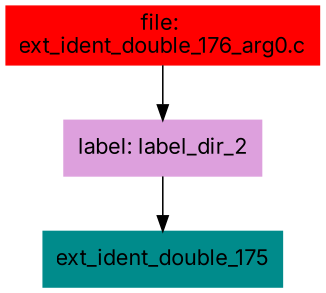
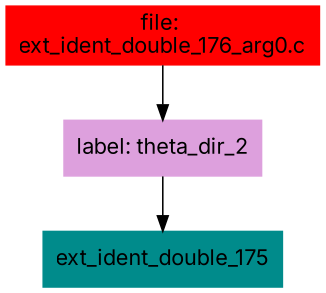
  digraph {
    fontname=Inter
    node [shape=box style=filled fontname=Inter]
    edge [fontname=Inter]
    n1 [color=red label="file: \next_ident_double_176_arg0.c"]
-   n2 [color=plum label="label: label_dir_2"]
+   n2 [color=plum label="label: theta_dir_2"]
    n3 [color=cyan4 label=ext_ident_double_175]
    n1 -> n2
    n2 -> n3
  }
